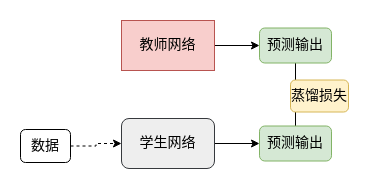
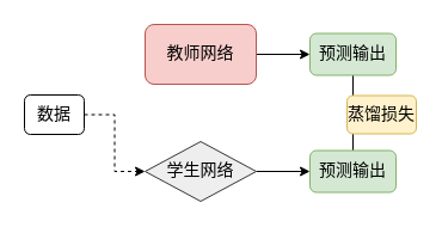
  <mxCell id="0" />
  <mxCell id="1" parent="0" />
  <mxCell id="2" style="edgeStyle=orthogonalEdgeStyle;rounded=0;orthogonalLoop=1;jettySize=auto;html=1;entryX=0;entryY=0.5;entryDx=0;entryDy=0;dashed=1;" edge="1" parent="1" source="3" target="7"><mxGeometry relative="1" as="geometry" /></mxCell>
- <mxCell id="3" value="&lt;font style=&quot;font-size: 14px;&quot; face=&quot;宋体&quot;&gt;数据&lt;/font&gt;" style="rounded=1;whiteSpace=wrap;html=1;" vertex="1" parent="1"><mxGeometry x="20" y="129" width="50" height="33" as="geometry" /></mxCell>
+ <mxCell id="3" value="&lt;font style=&quot;font-size: 14px;&quot; face=&quot;宋体&quot;&gt;数据&lt;/font&gt;" style="rounded=1;whiteSpace=wrap;html=1;" vertex="1" parent="1"><mxGeometry x="20" y="79" width="50" height="33" as="geometry" /></mxCell>
  <mxCell id="4" style="edgeStyle=orthogonalEdgeStyle;rounded=0;orthogonalLoop=1;jettySize=auto;html=1;entryX=0;entryY=0.5;entryDx=0;entryDy=0;" edge="1" parent="1" source="5" target="9"><mxGeometry relative="1" as="geometry"><mxPoint x="281.458" y="45" as="targetPoint" /></mxGeometry></mxCell>
- <mxCell id="5" value="&lt;font style=&quot;font-size: 14px;&quot; face=&quot;宋体&quot;&gt;教师网络&lt;/font&gt;" style="whiteSpace=wrap;html=1;fillColor=#f8cecc;strokeColor=#b85450;rounded=0;" vertex="1" parent="1"><mxGeometry x="121" y="20" width="93" height="50" as="geometry" /></mxCell>
+ <mxCell id="5" value="&lt;font style=&quot;font-size: 14px;&quot; face=&quot;宋体&quot;&gt;教师网络&lt;/font&gt;" style="rounded=1;whiteSpace=wrap;html=1;fillColor=#f8cecc;strokeColor=#b85450;" vertex="1" parent="1"><mxGeometry x="121" y="20" width="93" height="50" as="geometry" /></mxCell>
  <mxCell id="6" style="edgeStyle=orthogonalEdgeStyle;rounded=0;orthogonalLoop=1;jettySize=auto;html=1;" edge="1" parent="1" source="7" target="11"><mxGeometry relative="1" as="geometry" /></mxCell>
- <mxCell id="7" value="&lt;font style=&quot;font-size: 14px;&quot; face=&quot;宋体&quot;&gt;学生网络&lt;/font&gt;" style="rounded=1;whiteSpace=wrap;html=1;fillColor=#eeeeee;strokeColor=#36393d;" vertex="1" parent="1"><mxGeometry x="121" y="118" width="93" height="50" as="geometry" /></mxCell>
+ <mxCell id="7" value="&lt;font style=&quot;font-size: 14px;&quot; face=&quot;宋体&quot;&gt;学生网络&lt;/font&gt;" style="rhombus;whiteSpace=wrap;html=1;fillColor=#eeeeee;strokeColor=#36393d;" vertex="1" parent="1"><mxGeometry x="121" y="118" width="93" height="50" as="geometry" /></mxCell>
  <mxCell id="8" style="edgeStyle=orthogonalEdgeStyle;rounded=0;orthogonalLoop=1;jettySize=auto;html=1;entryX=0.5;entryY=0;entryDx=0;entryDy=0;" edge="1" parent="1" source="9" target="12"><mxGeometry relative="1" as="geometry" /></mxCell>
  <mxCell id="9" value="&lt;font style=&quot;font-size: 14px;&quot; face=&quot;宋体&quot;&gt;预测输出&lt;/font&gt;" style="rounded=1;whiteSpace=wrap;html=1;fillColor=#d5e8d4;strokeColor=#82b366;" vertex="1" parent="1"><mxGeometry x="259" y="27.5" width="72" height="35" as="geometry" /></mxCell>
  <mxCell id="10" style="edgeStyle=orthogonalEdgeStyle;rounded=0;orthogonalLoop=1;jettySize=auto;html=1;entryX=0.5;entryY=1;entryDx=0;entryDy=0;" edge="1" parent="1" source="11" target="12"><mxGeometry relative="1" as="geometry" /></mxCell>
  <mxCell id="11" value="&lt;font style=&quot;font-size: 14px;&quot; face=&quot;宋体&quot;&gt;预测输出&lt;/font&gt;" style="rounded=1;whiteSpace=wrap;html=1;fillColor=#d5e8d4;strokeColor=#82b366;" vertex="1" parent="1"><mxGeometry x="259" y="125.5" width="72" height="35" as="geometry" /></mxCell>
  <mxCell id="12" value="&lt;font style=&quot;font-size: 14px;&quot; face=&quot;宋体&quot;&gt;蒸馏损失&lt;/font&gt;" style="rounded=1;whiteSpace=wrap;html=1;fillColor=#fff2cc;strokeColor=#d6b656;" vertex="1" parent="1"><mxGeometry x="290" y="79.5" width="58" height="32" as="geometry" /></mxCell>
